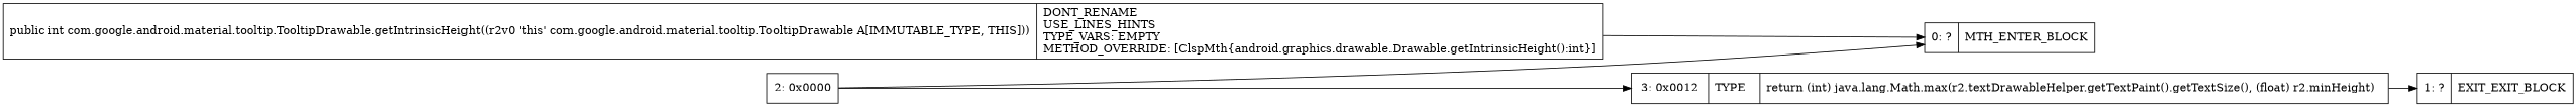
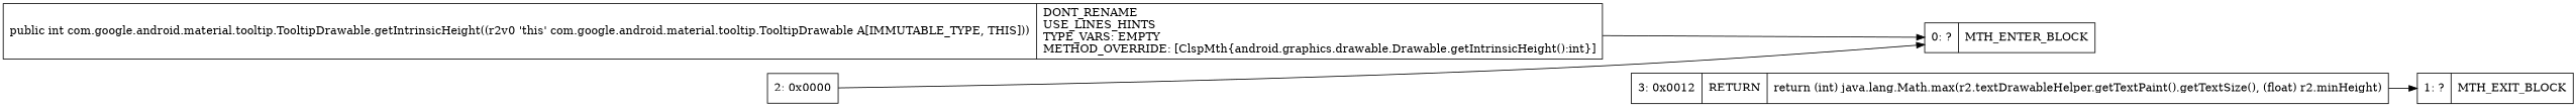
  digraph {
    rankdir=LR
    node [shape=record]
    n1 [label="{0\:\ ?|MTH_ENTER_BLOCK\l}"]
    n2 [label="{2\:\ 0x0000}"]
-   n3 [label="{3\:\ 0x0012|TYPE\l|return (int) java.lang.Math.max(r2.textDrawableHelper.getTextPaint().getTextSize(), (float) r2.minHeight)\l}"]
-   n4 [label="{1\:\ ?|EXIT_EXIT_BLOCK\l}"]
+   n3 [label="{3\:\ 0x0012|RETURN\l|return (int) java.lang.Math.max(r2.textDrawableHelper.getTextPaint().getTextSize(), (float) r2.minHeight)\l}"]
+   n4 [label="{1\:\ ?|MTH_EXIT_BLOCK\l}"]
    n5 [label="{public int com.google.android.material.tooltip.TooltipDrawable.getIntrinsicHeight((r2v0 'this' com.google.android.material.tooltip.TooltipDrawable A[IMMUTABLE_TYPE, THIS]))  | DONT_RENAME\lUSE_LINES_HINTS\lTYPE_VARS: EMPTY\lMETHOD_OVERRIDE: [ClspMth\{android.graphics.drawable.Drawable.getIntrinsicHeight():int\}]\l}"]
    n2 -> n1
-   n2 -> n3
    n3 -> n4
    n5 -> n1
  }
